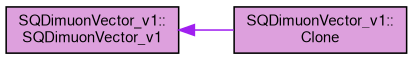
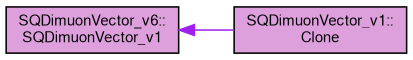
  digraph {
    rankdir=LR
    node [color=black fillcolor=plum fontname=FreeSans fontsize=10 shape=record style=filled]
-   n1 [fontcolor=black height=0.2 label="SQDimuonVector_v1::\lSQDimuonVector_v1" width=0.4]
+   n1 [fontcolor=black height=0.2 label="SQDimuonVector_v6::\lSQDimuonVector_v1" width=0.4]
    n2 [height=0.2 label="SQDimuonVector_v1::\lClone" width=0.4]
    n1 -> n2 [color=purple dir=back fontname=FreeSans fontsize=10 labelfontname=FreeSans labelfontsize=10 style=solid]
  }
